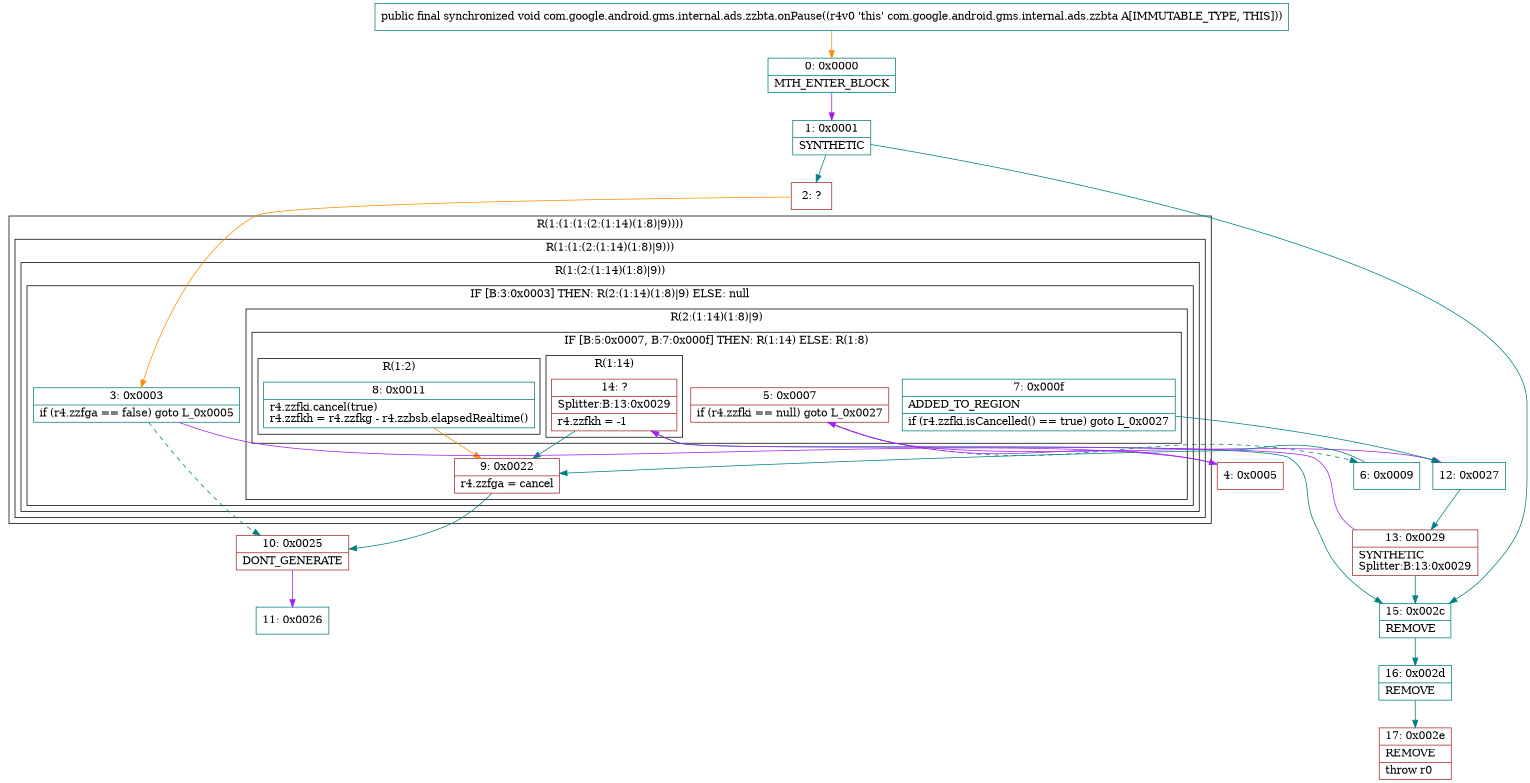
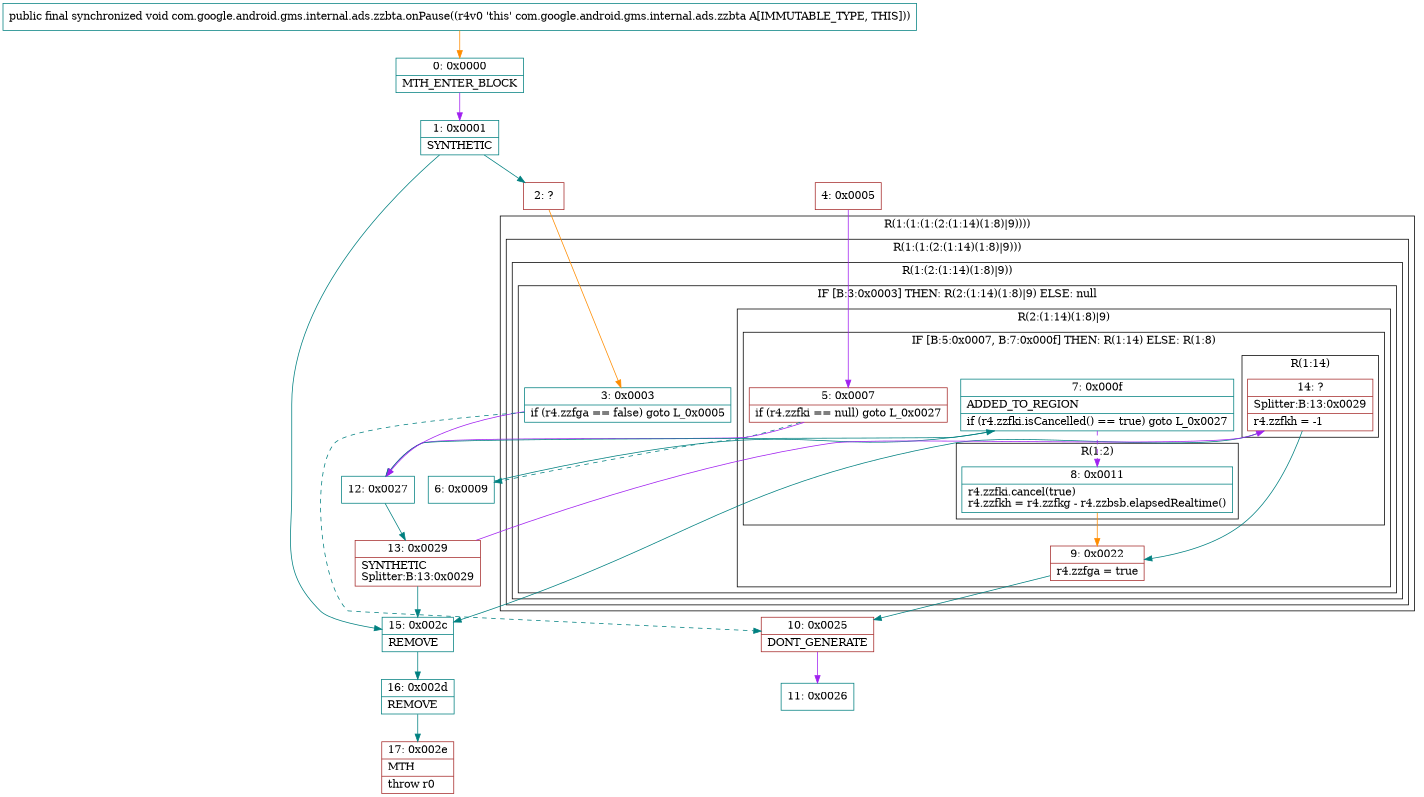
  digraph {
    node [color=teal shape=record]
    edge [color=teal]
    n1 [color=brown label="{14\:\ ?|Splitter:B:13:0x0029\l|r4.zzfkh = \-1\l}"]
    n2 [label="{8\:\ 0x0011|r4.zzfki.cancel(true)\lr4.zzfkh = r4.zzfkg \- r4.zzbsb.elapsedRealtime()\l}"]
    n3 [color=brown label="{5\:\ 0x0007|if (r4.zzfki == null) goto L_0x0027\l}"]
    n4 [label="{7\:\ 0x000f|ADDED_TO_REGION\l|if (r4.zzfki.isCancelled() == true) goto L_0x0027\l}"]
-   n5 [color=brown label="{9\:\ 0x0022|r4.zzfga = cancel\l}"]
+   n5 [color=brown label="{9\:\ 0x0022|r4.zzfga = true\l}"]
    n6 [label="{3\:\ 0x0003|if (r4.zzfga == false) goto L_0x0005\l}"]
    n7 [label="{15\:\ 0x002c|REMOVE\l}"]
    n8 [label="{6\:\ 0x0009}"]
    n9 [label="{12\:\ 0x0027}"]
    n10 [color=brown label="{10\:\ 0x0025|DONT_GENERATE\l}"]
    n11 [color=brown label="{4\:\ 0x0005}"]
    n12 [label="{11\:\ 0x0026}"]
    n13 [color=brown label="{13\:\ 0x0029|SYNTHETIC\lSplitter:B:13:0x0029\l}"]
    n14 [label="{16\:\ 0x002d|REMOVE\l}"]
    n15 [label="{0\:\ 0x0000|MTH_ENTER_BLOCK\l}"]
    n16 [label="{1\:\ 0x0001|SYNTHETIC\l}"]
    n17 [color=brown label="{2\:\ ?}"]
-   n18 [color=brown label="{17\:\ 0x002e|REMOVE\l|throw r0\l}"]
+   n18 [color=brown label="{17\:\ 0x002e|MTH\l|throw r0\l}"]
    n19 [label="{public final synchronized void com.google.android.gms.internal.ads.zzbta.onPause((r4v0 'this' com.google.android.gms.internal.ads.zzbta A[IMMUTABLE_TYPE, THIS])) }"]
    subgraph cluster_1 {
      label="R(1:(1:(1:(2:(1:14)(1:8)|9))))"
      subgraph cluster_2 {
        label="R(1:(1:(2:(1:14)(1:8)|9)))"
        subgraph cluster_3 {
          label="R(1:(2:(1:14)(1:8)|9))"
          subgraph cluster_4 {
            label="IF [B:3:0x0003] THEN: R(2:(1:14)(1:8)|9) ELSE: null"
            n6
            subgraph cluster_5 {
              label="R(2:(1:14)(1:8)|9)"
              n5
              subgraph cluster_6 {
                label="IF [B:5:0x0007, B:7:0x000f] THEN: R(1:14) ELSE: R(1:8)"
                n3
                n4
                subgraph cluster_7 {
                  label="R(1:14)"
                  n1
                }
                subgraph cluster_8 {
                  label="R(1:2)"
                  n2
                }
              }
            }
          }
        }
      }
    }
    n1 -> n5
    n1 -> n7
    n2 -> n5 [color=darkorange]
    n3 -> n8 [style=dashed]
    n3 -> n9 [color=purple]
+   n4 -> n2 [color=purple style=dashed]
    n4 -> n9
    n5 -> n10
    n6 -> n10 [style=dashed]
-   n6 -> n11 [color=purple]
+   n6 -> n9 [color=purple]
    n7 -> n14
-   n8 -> n5
+   n8 -> n4
    n9 -> n13
    n10 -> n12 [color=purple]
    n11 -> n3 [color=purple]
    n13 -> n1 [color=purple]
    n13 -> n7
    n14 -> n18
    n15 -> n16 [color=purple]
    n16 -> n7
    n16 -> n17
    n17 -> n6 [color=darkorange]
    n19 -> n15 [color=darkorange]
  }
